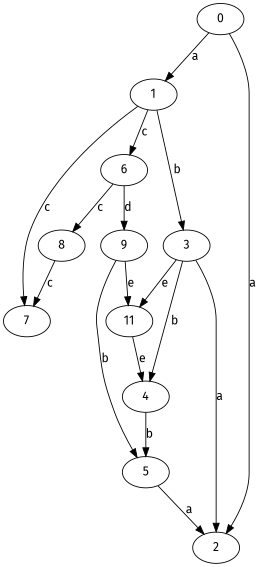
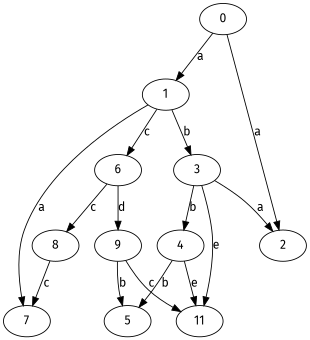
  strict digraph {
    fontname="Fira Sans"
    node [fontname="Fira Sans"]
    edge [fontname="Fira Sans"]
    1
    3
    6
    7
    2
    4
    11
    8
    9
    5
    0
    1 -> 3 [label=b]
    1 -> 6 [label=c]
-   1 -> 7 [label=c]
+   1 -> 7 [label=a]
    3 -> 2 [label=a]
    3 -> 4 [label=b]
    3 -> 11 [label=e]
    6 -> 8 [label=c]
    6 -> 9 [label=d]
-   11 -> 4 [label=e]
+   4 -> 11 [label=e]
    4 -> 5 [label=b]
    8 -> 7 [label=c]
-   9 -> 11 [label=e]
+   9 -> 11 [label=c]
    9 -> 5 [label=b]
-   5 -> 2 [label=a]
    0 -> 1 [label=a]
    0 -> 2 [label=a]
  }
